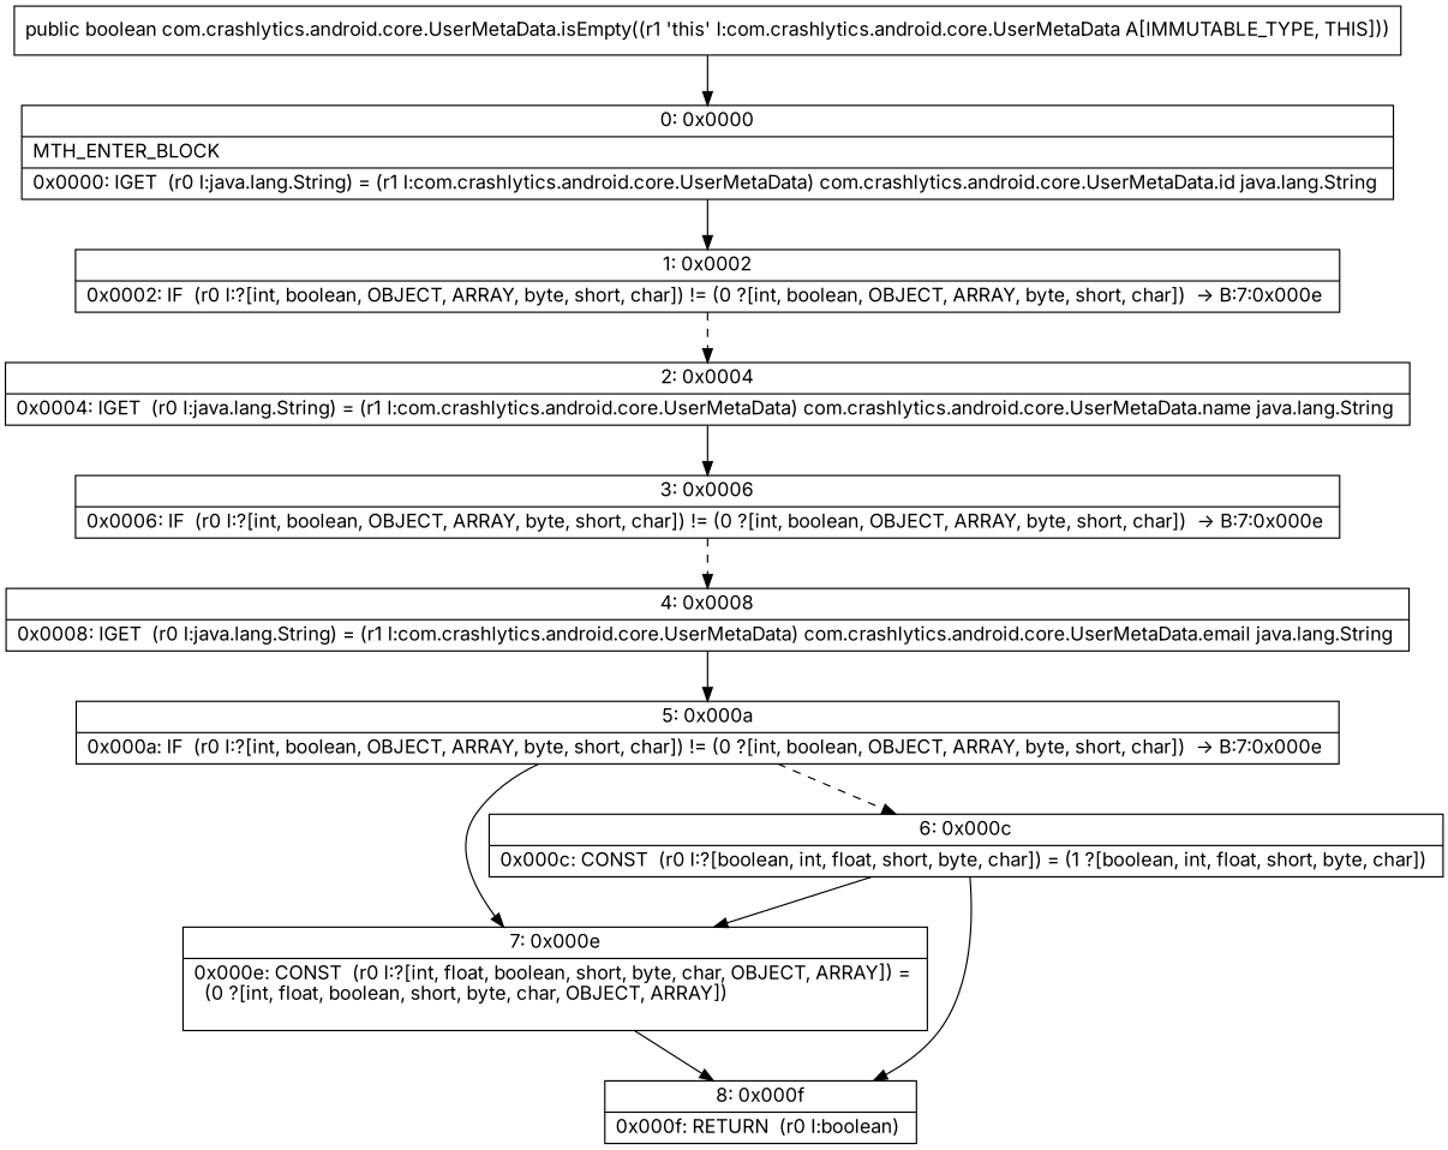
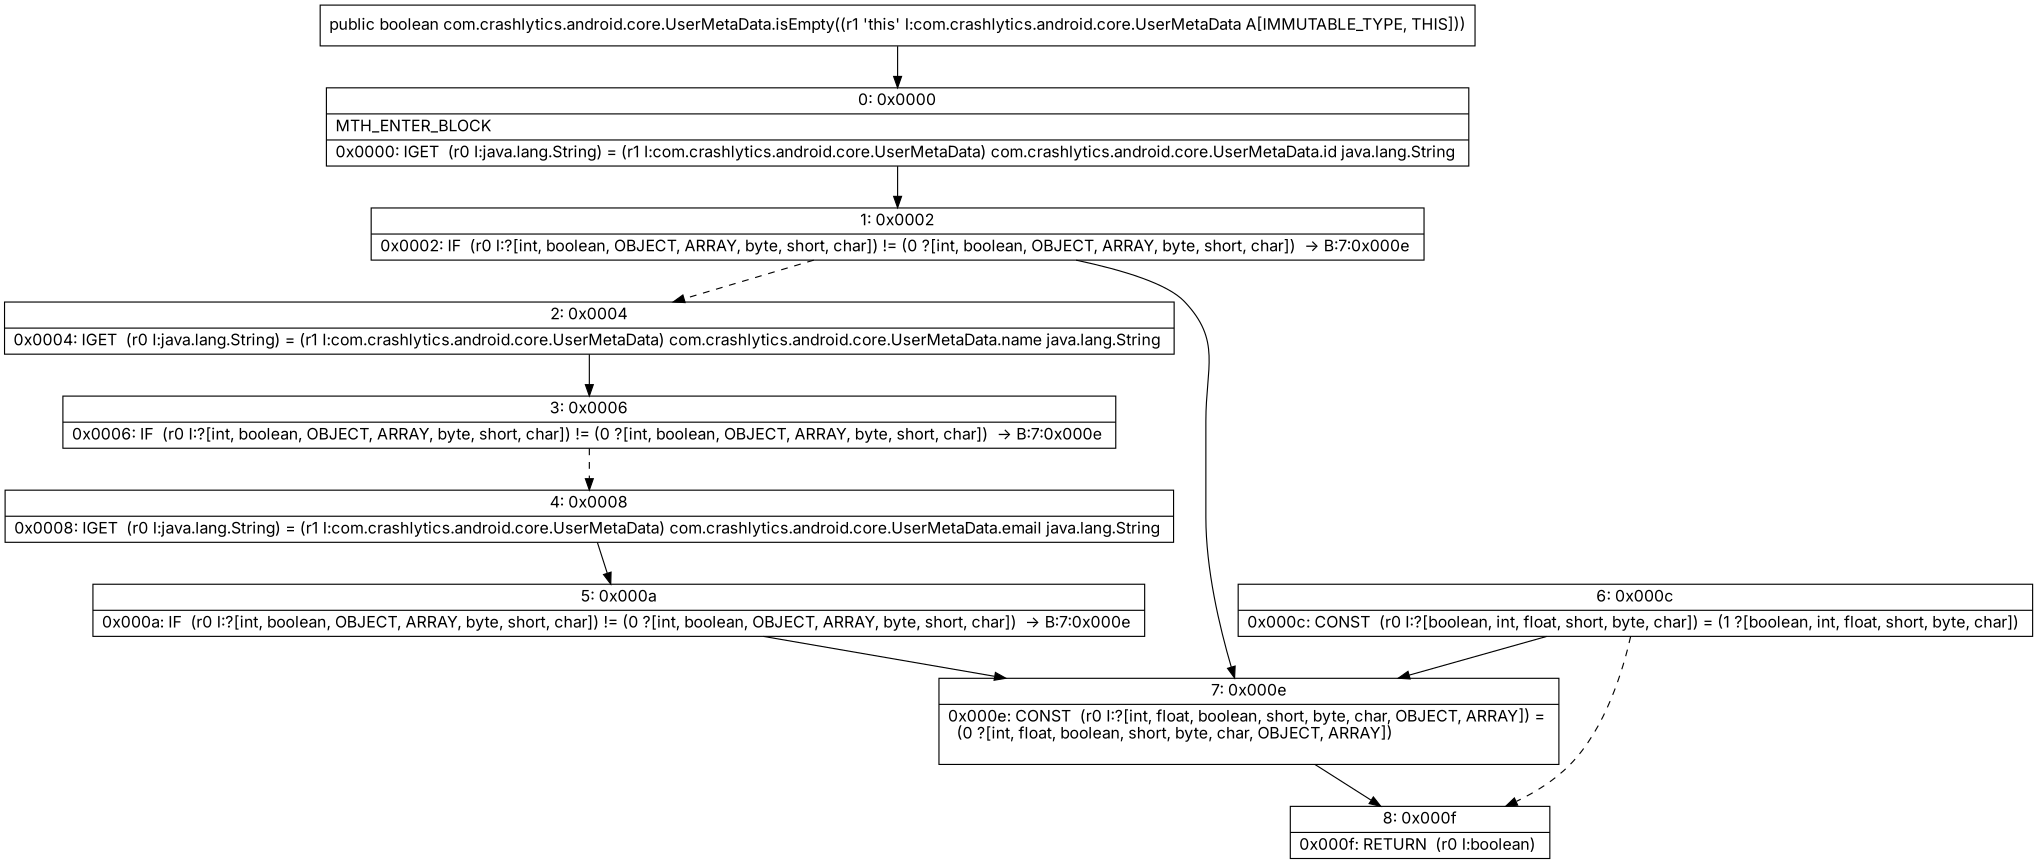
  digraph {
    fontname=Inter
    node [fontname=Inter shape=record]
    edge [fontname=Inter]
    n1 [label="{0\:\ 0x0000|MTH_ENTER_BLOCK\l|0x0000: IGET  (r0 I:java.lang.String) = (r1 I:com.crashlytics.android.core.UserMetaData) com.crashlytics.android.core.UserMetaData.id java.lang.String \l}"]
    n2 [label="{1\:\ 0x0002|0x0002: IF  (r0 I:?[int, boolean, OBJECT, ARRAY, byte, short, char]) != (0 ?[int, boolean, OBJECT, ARRAY, byte, short, char])  \-\> B:7:0x000e \l}"]
    n3 [label="{2\:\ 0x0004|0x0004: IGET  (r0 I:java.lang.String) = (r1 I:com.crashlytics.android.core.UserMetaData) com.crashlytics.android.core.UserMetaData.name java.lang.String \l}"]
    n4 [label="{7\:\ 0x000e|0x000e: CONST  (r0 I:?[int, float, boolean, short, byte, char, OBJECT, ARRAY]) = \l  (0 ?[int, float, boolean, short, byte, char, OBJECT, ARRAY])\l \l}"]
    n5 [label="{3\:\ 0x0006|0x0006: IF  (r0 I:?[int, boolean, OBJECT, ARRAY, byte, short, char]) != (0 ?[int, boolean, OBJECT, ARRAY, byte, short, char])  \-\> B:7:0x000e \l}"]
    n6 [label="{8\:\ 0x000f|0x000f: RETURN  (r0 I:boolean) \l}"]
    n7 [label="{4\:\ 0x0008|0x0008: IGET  (r0 I:java.lang.String) = (r1 I:com.crashlytics.android.core.UserMetaData) com.crashlytics.android.core.UserMetaData.email java.lang.String \l}"]
    n8 [label="{5\:\ 0x000a|0x000a: IF  (r0 I:?[int, boolean, OBJECT, ARRAY, byte, short, char]) != (0 ?[int, boolean, OBJECT, ARRAY, byte, short, char])  \-\> B:7:0x000e \l}"]
    n9 [label="{6\:\ 0x000c|0x000c: CONST  (r0 I:?[boolean, int, float, short, byte, char]) = (1 ?[boolean, int, float, short, byte, char]) \l}"]
    n10 [label="{public boolean com.crashlytics.android.core.UserMetaData.isEmpty((r1 'this' I:com.crashlytics.android.core.UserMetaData A[IMMUTABLE_TYPE, THIS])) }"]
    n1 -> n2
    n2 -> n3 [style=dashed]
+   n2 -> n4
    n3 -> n5
    n4 -> n6
    n5 -> n7 [style=dashed]
    n7 -> n8
    n8 -> n4
-   n8 -> n9 [style=dashed]
    n9 -> n4
-   n9 -> n6
+   n9 -> n6 [style=dashed]
    n10 -> n1
  }
